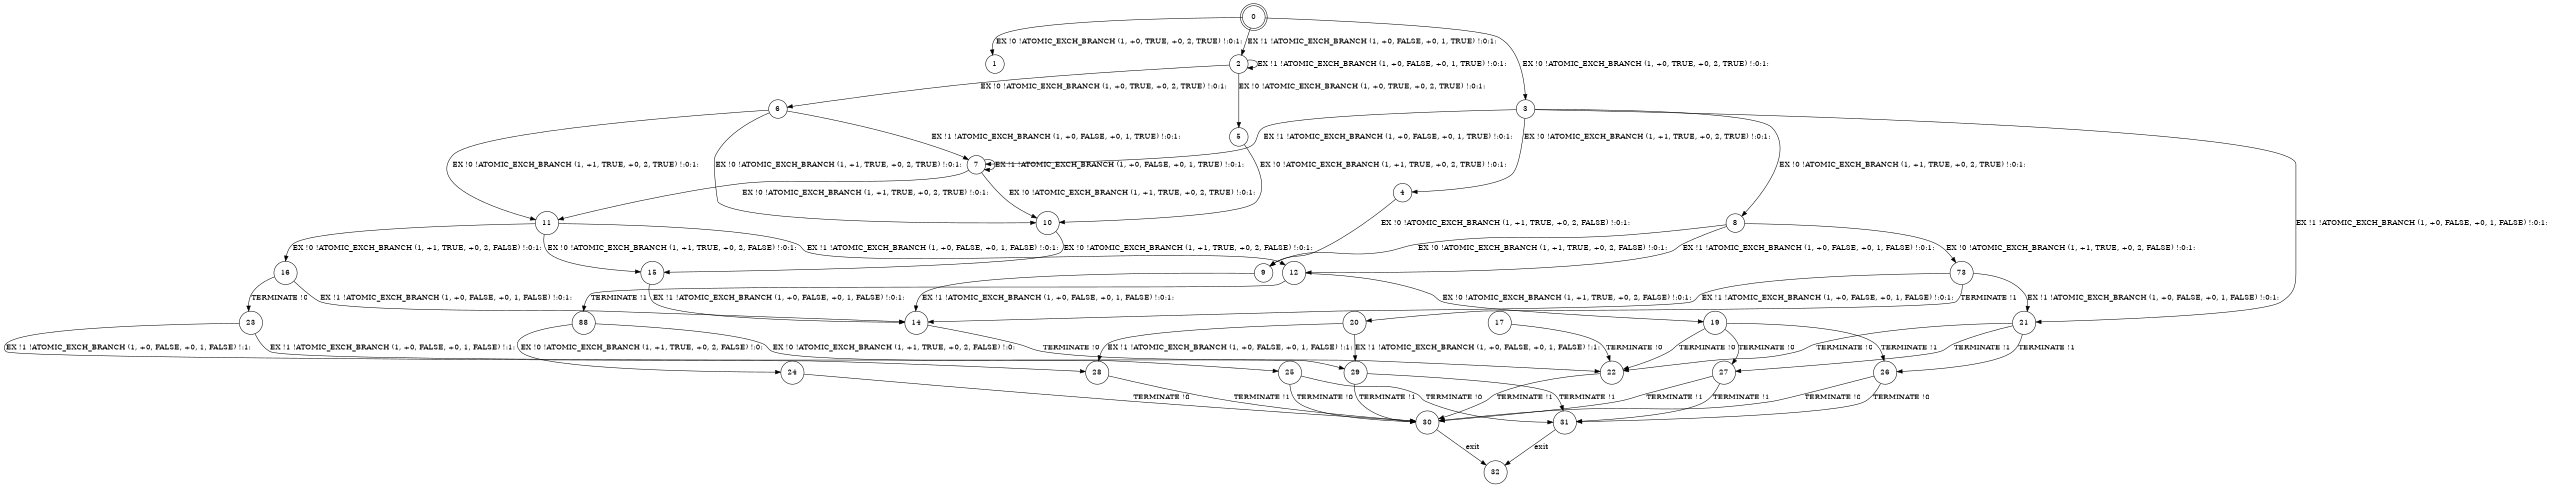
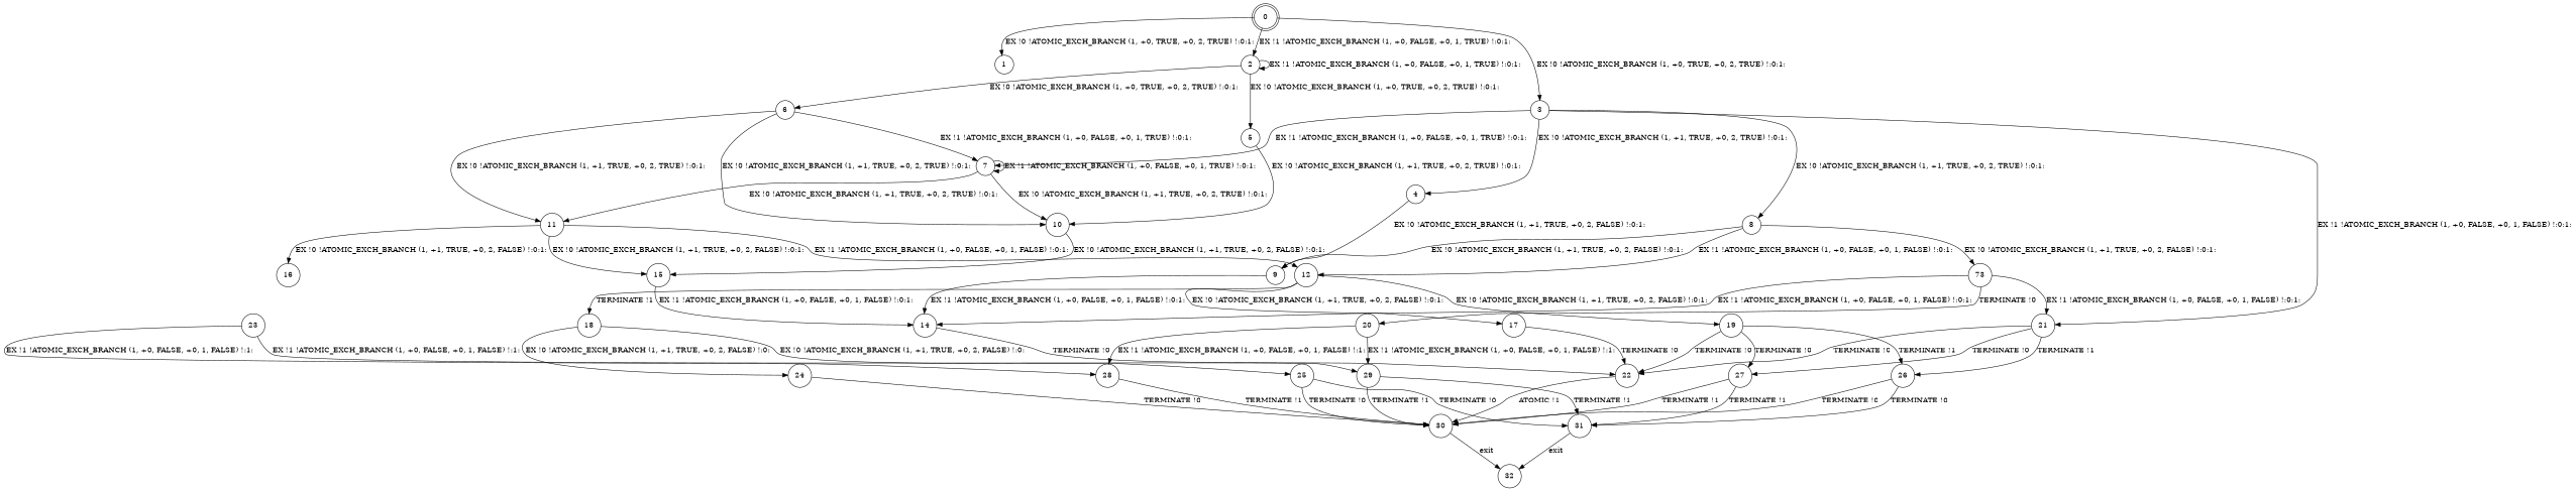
  digraph {
    node [shape=circle]
    0 [peripheries=2]
    1
    2
    3
    5
    6
    4
    7
    8
    21
    9
    10
    11
    12
    n15 [label=73]
    14
    15
    16
    17
-   18 [label=88]
+   18
    19
    20
    22
    23
    24
    25
    26
    27
    28
    29
    30
    31
    32
    0 -> 1 [label="EX !0 !ATOMIC_EXCH_BRANCH (1, +0, TRUE, +0, 2, TRUE) !:0:1:"]
    0 -> 2 [label="EX !1 !ATOMIC_EXCH_BRANCH (1, +0, FALSE, +0, 1, TRUE) !:0:1:"]
    0 -> 3 [label="EX !0 !ATOMIC_EXCH_BRANCH (1, +0, TRUE, +0, 2, TRUE) !:0:1:"]
    2 -> 2 [label="EX !1 !ATOMIC_EXCH_BRANCH (1, +0, FALSE, +0, 1, TRUE) !:0:1:"]
    2 -> 5 [label="EX !0 !ATOMIC_EXCH_BRANCH (1, +0, TRUE, +0, 2, TRUE) !:0:1:"]
    2 -> 6 [label="EX !0 !ATOMIC_EXCH_BRANCH (1, +0, TRUE, +0, 2, TRUE) !:0:1:"]
    3 -> 4 [label="EX !0 !ATOMIC_EXCH_BRANCH (1, +1, TRUE, +0, 2, TRUE) !:0:1:"]
    3 -> 7 [label="EX !1 !ATOMIC_EXCH_BRANCH (1, +0, FALSE, +0, 1, TRUE) !:0:1:"]
    3 -> 8 [label="EX !0 !ATOMIC_EXCH_BRANCH (1, +1, TRUE, +0, 2, TRUE) !:0:1:"]
    3 -> 21 [label="EX !1 !ATOMIC_EXCH_BRANCH (1, +0, FALSE, +0, 1, FALSE) !:0:1:"]
    5 -> 10 [label="EX !0 !ATOMIC_EXCH_BRANCH (1, +1, TRUE, +0, 2, TRUE) !:0:1:"]
    6 -> 7 [label="EX !1 !ATOMIC_EXCH_BRANCH (1, +0, FALSE, +0, 1, TRUE) !:0:1:"]
    6 -> 10 [label="EX !0 !ATOMIC_EXCH_BRANCH (1, +1, TRUE, +0, 2, TRUE) !:0:1:"]
    6 -> 11 [label="EX !0 !ATOMIC_EXCH_BRANCH (1, +1, TRUE, +0, 2, TRUE) !:0:1:"]
    4 -> 9 [label="EX !0 !ATOMIC_EXCH_BRANCH (1, +1, TRUE, +0, 2, FALSE) !:0:1:"]
    7 -> 7 [label="EX !1 !ATOMIC_EXCH_BRANCH (1, +0, FALSE, +0, 1, TRUE) !:0:1:"]
    7 -> 10 [label="EX !0 !ATOMIC_EXCH_BRANCH (1, +1, TRUE, +0, 2, TRUE) !:0:1:"]
    7 -> 11 [label="EX !0 !ATOMIC_EXCH_BRANCH (1, +1, TRUE, +0, 2, TRUE) !:0:1:"]
    8 -> 9 [label="EX !0 !ATOMIC_EXCH_BRANCH (1, +1, TRUE, +0, 2, FALSE) !:0:1:"]
    8 -> 12 [label="EX !1 !ATOMIC_EXCH_BRANCH (1, +0, FALSE, +0, 1, FALSE) !:0:1:"]
    8 -> n15 [label="EX !0 !ATOMIC_EXCH_BRANCH (1, +1, TRUE, +0, 2, FALSE) !:0:1:"]
    21 -> 22 [label="TERMINATE !0"]
    21 -> 26 [label="TERMINATE !1"]
-   21 -> 27 [label="TERMINATE !1"]
+   21 -> 27 [label="TERMINATE !0"]
    9 -> 14 [label="EX !1 !ATOMIC_EXCH_BRANCH (1, +0, FALSE, +0, 1, FALSE) !:0:1:"]
    10 -> 15 [label="EX !0 !ATOMIC_EXCH_BRANCH (1, +1, TRUE, +0, 2, FALSE) !:0:1:"]
    11 -> 12 [label="EX !1 !ATOMIC_EXCH_BRANCH (1, +0, FALSE, +0, 1, FALSE) !:0:1:"]
    11 -> 15 [label="EX !0 !ATOMIC_EXCH_BRANCH (1, +1, TRUE, +0, 2, FALSE) !:0:1:"]
    11 -> 16 [label="EX !0 !ATOMIC_EXCH_BRANCH (1, +1, TRUE, +0, 2, FALSE) !:0:1:"]
+   12 -> 17 [label="EX !0 !ATOMIC_EXCH_BRANCH (1, +1, TRUE, +0, 2, FALSE) !:0:1:"]
    12 -> 18 [label="TERMINATE !1"]
    12 -> 19 [label="EX !0 !ATOMIC_EXCH_BRANCH (1, +1, TRUE, +0, 2, FALSE) !:0:1:"]
    n15 -> 21 [label="EX !1 !ATOMIC_EXCH_BRANCH (1, +0, FALSE, +0, 1, FALSE) !:0:1:"]
    n15 -> 14 [label="EX !1 !ATOMIC_EXCH_BRANCH (1, +0, FALSE, +0, 1, FALSE) !:0:1:"]
-   n15 -> 20 [label="TERMINATE !1"]
+   n15 -> 20 [label="TERMINATE !0"]
    14 -> 22 [label="TERMINATE !0"]
    15 -> 14 [label="EX !1 !ATOMIC_EXCH_BRANCH (1, +0, FALSE, +0, 1, FALSE) !:0:1:"]
-   16 -> 14 [label="EX !1 !ATOMIC_EXCH_BRANCH (1, +0, FALSE, +0, 1, FALSE) !:0:1:"]
-   16 -> 23 [label="TERMINATE !0"]
    17 -> 22 [label="TERMINATE !0"]
    18 -> 24 [label="EX !0 !ATOMIC_EXCH_BRANCH (1, +1, TRUE, +0, 2, FALSE) !:0:"]
    18 -> 25 [label="EX !0 !ATOMIC_EXCH_BRANCH (1, +1, TRUE, +0, 2, FALSE) !:0:"]
    19 -> 22 [label="TERMINATE !0"]
    19 -> 26 [label="TERMINATE !1"]
    19 -> 27 [label="TERMINATE !0"]
    20 -> 28 [label="EX !1 !ATOMIC_EXCH_BRANCH (1, +0, FALSE, +0, 1, FALSE) !:1:"]
    20 -> 29 [label="EX !1 !ATOMIC_EXCH_BRANCH (1, +0, FALSE, +0, 1, FALSE) !:1:"]
-   22 -> 30 [label="TERMINATE !1"]
+   22 -> 30 [label="ATOMIC !1"]
    23 -> 28 [label="EX !1 !ATOMIC_EXCH_BRANCH (1, +0, FALSE, +0, 1, FALSE) !:1:"]
    23 -> 29 [label="EX !1 !ATOMIC_EXCH_BRANCH (1, +0, FALSE, +0, 1, FALSE) !:1:"]
    24 -> 30 [label="TERMINATE !0"]
    25 -> 30 [label="TERMINATE !0"]
    25 -> 31 [label="TERMINATE !0"]
    26 -> 30 [label="TERMINATE !0"]
    26 -> 31 [label="TERMINATE !0"]
    27 -> 30 [label="TERMINATE !1"]
    27 -> 31 [label="TERMINATE !1"]
    28 -> 30 [label="TERMINATE !1"]
    29 -> 30 [label="TERMINATE !1"]
    29 -> 31 [label="TERMINATE !1"]
    30 -> 32 [label=exit]
    31 -> 32 [label=exit]
  }
